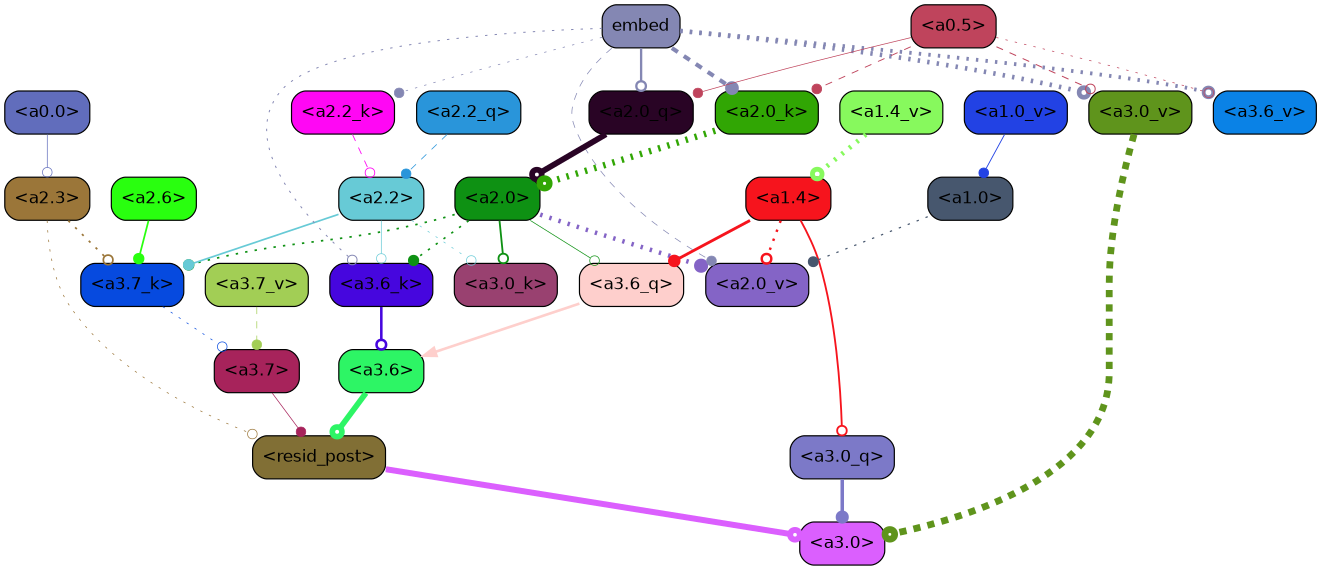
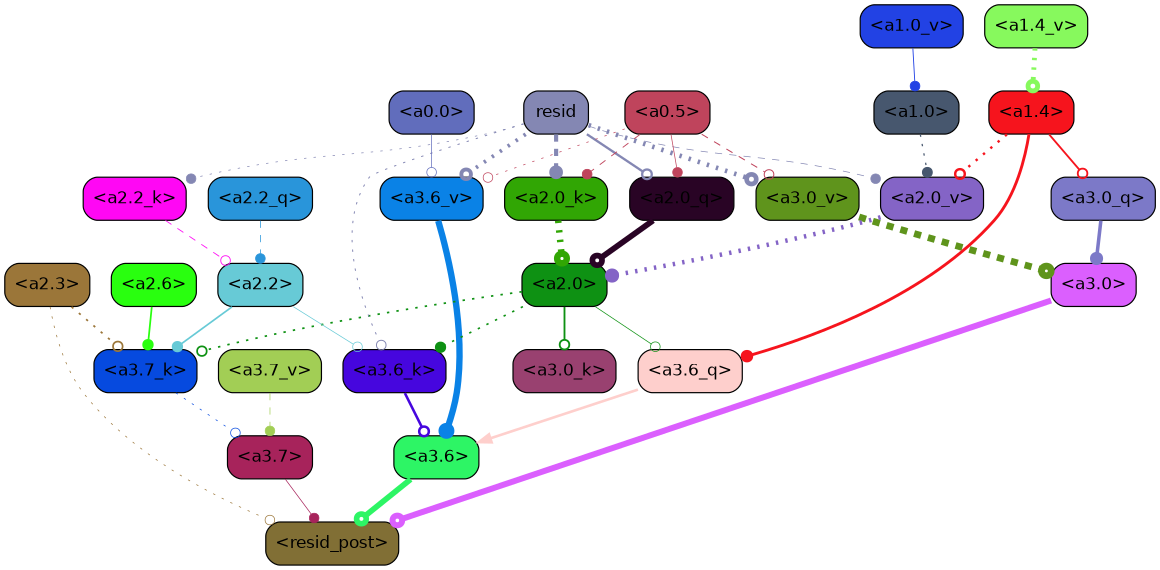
  strict digraph {
    splines=true
    node [color=black fontname=Helvetica shape=box style="filled, rounded"]
    edge [arrowhead=odot color="#8487b3" penwidth=0.6 style=solid]
    "<a3.7>" [fillcolor="#a7235b"]
    "<resid_post>" [fillcolor="#816f35"]
    "<a3.6>" [fillcolor="#2df565"]
    "<a3.0>" [fillcolor="#db5ffe"]
    "<a2.3>" [fillcolor="#9b7639"]
    "<a3.7_k>" [fillcolor="#064adf"]
    "<a3.6_q>" [fillcolor="#fecfcc"]
    "<a3.0_q>" [fillcolor="#7c79c8"]
    "<a3.6_k>" [fillcolor="#4606de"]
    "<a3.0_k>" [fillcolor="#994170"]
    "<a3.7_v>" [fillcolor="#a2ce55"]
    "<a3.6_v>" [fillcolor="#0a82e6"]
    "<a3.0_v>" [fillcolor="#5f941c"]
    "<a2.0>" [fillcolor="#0e9113"]
    "<a1.4>" [fillcolor="#f6141d"]
    "<a2.0_v>" [fillcolor="#8464c6"]
    "<a2.6>" [fillcolor="#29ff0f"]
    "<a2.2>" [fillcolor="#67cad6"]
-   embed [fillcolor="#8487b3"]
+   embed [fillcolor="#8487b3" label=resid]
    "<a2.0_q>" [fillcolor="#290425"]
    "<a2.2_k>" [fillcolor="#ff07f4"]
    "<a2.0_k>" [fillcolor="#31a604"]
    "<a0.5>" [fillcolor="#bf445c"]
    "<a0.0>" [fillcolor="#616dbc"]
    "<a2.2_q>" [fillcolor="#2995da"]
    "<a1.0>" [fillcolor="#47576e"]
    "<a1.4_v>" [fillcolor="#87f95d"]
    "<a1.0_v>" [fillcolor="#2242e4"]
    "<a3.7>" -> "<resid_post>" [arrowhead=dot color="#a7235b"]
    "<a3.6>" -> "<resid_post>" [color="#2df565" penwidth=4.749041676521301]
-   "<resid_post>" -> "<a3.0>" [color="#db5ffe" penwidth=5.004215121269226]
+   "<a3.0>" -> "<resid_post>" [color="#db5ffe" penwidth=5.004215121269226]
    "<a2.3>" -> "<resid_post>" [color="#9b7639" style=dotted]
    "<a2.3>" -> "<a3.7_k>" [color="#9b7639" penwidth=1.4559586644172668 style=dotted]
    "<a3.7_k>" -> "<a3.7>" [color="#064adf" style=dotted]
    "<a3.6_q>" -> "<a3.6>" [color="#fecfcc" penwidth=2.199681341648102 arrowhead="" style=""]
    "<a3.0_q>" -> "<a3.0>" [arrowhead=dot color="#7c79c8" penwidth=2.9459195733070374]
    "<a3.6_k>" -> "<a3.6>" [color="#4606de" penwidth=2.13908451795578]
    "<a3.7_v>" -> "<a3.7>" [arrowhead=dot color="#a2ce55" style=dashed]
+   "<a3.6_v>" -> "<a3.6>" [arrowhead=dot color="#0a82e6" penwidth=5.297133803367615]
    "<a3.0_v>" -> "<a3.0>" [color="#5f941c" penwidth=5.680712580680847 style=dashed]
    "<a2.0>" -> "<a3.7_k>" [color="#0e9113" penwidth=1.4582423567771912 style=dotted]
    "<a2.0>" -> "<a3.6_q>" [color="#0e9113"]
    "<a2.0>" -> "<a3.6_k>" [arrowhead=dot color="#0e9113" penwidth=1.3792681694030762 style=dotted]
    "<a2.0>" -> "<a3.0_k>" [color="#0e9113" penwidth=1.5433646440505981]
    "<a1.4>" -> "<a3.6_q>" [arrowhead=dot color="#f6141d" penwidth=2.407962203025818]
    "<a1.4>" -> "<a3.0_q>" [color="#f6141d" penwidth=1.5490156412124634]
    "<a1.4>" -> "<a2.0_v>" [color="#f6141d" penwidth=2.058677911758423 style=dotted]
-   "<a2.0>" -> "<a2.0_v>" [arrowhead=dot color="#8464c6" penwidth=3.7890332341194153 style=dotted]
+   "<a2.0_v>" -> "<a2.0>" [arrowhead=dot color="#8464c6" penwidth=3.7890332341194153 style=dotted]
    "<a2.6>" -> "<a3.7_k>" [arrowhead=dot color="#29ff0f" penwidth=1.468173325061798]
    "<a2.2>" -> "<a3.7_k>" [arrowhead=dot color="#67cad6" penwidth=1.4199435114860535]
    "<a2.2>" -> "<a3.6_k>" [color="#67cad6"]
-   "<a2.2>" -> "<a3.0_k>" [color="#67cad6" style=dotted]
    embed -> "<a3.6_k>" [penwidth=0.8273519277572632 style=dotted]
    embed -> "<a3.6_v>" [penwidth=3.2414157912135124 style=dotted]
    embed -> "<a3.0_v>" [penwidth=3.929257571697235 style=dotted]
    embed -> "<a2.0_v>" [arrowhead=dot style=dashed]
    embed -> "<a2.0_q>" [penwidth=1.9435837268829346]
    embed -> "<a2.2_k>" [arrowhead=dot style=dotted]
    embed -> "<a2.0_k>" [arrowhead=dot penwidth=3.4579111337661743 style=dashed]
    "<a2.0_q>" -> "<a2.0>" [color="#290425" penwidth=4.832814455032349]
    "<a2.2_k>" -> "<a2.2>" [color="#ff07f4" penwidth=0.7200896441936493 style=dashed]
    "<a2.0_k>" -> "<a2.0>" [color="#31a604" penwidth=5.423068851232529 style=dotted]
    "<a0.5>" -> "<a3.6_v>" [color="#bf445c" style=dotted]
    "<a0.5>" -> "<a3.0_v>" [color="#bf445c" penwidth=0.8535017371177673 style=dashed]
    "<a0.5>" -> "<a2.0_q>" [arrowhead=dot color="#bf445c"]
    "<a0.5>" -> "<a2.0_k>" [arrowhead=dot color="#bf445c" penwidth=0.7646331787109375 style=dashed]
-   "<a0.0>" -> "<a2.3>" [color="#616dbc"]
+   "<a0.0>" -> "<a3.6_v>" [color="#616dbc"]
    "<a2.2_q>" -> "<a2.2>" [arrowhead=dot color="#2995da" penwidth=0.6301735639572144 style=dashed]
    "<a1.0>" -> "<a2.0_v>" [arrowhead=dot color="#47576e" penwidth=1.041085124015808 style=dotted]
    "<a1.4_v>" -> "<a1.4>" [color="#87f95d" penwidth=4.065267086029053 style=dotted]
    "<a1.0_v>" -> "<a1.0>" [arrowhead=dot color="#2242e4" penwidth=0.7517843246459961]
  }
